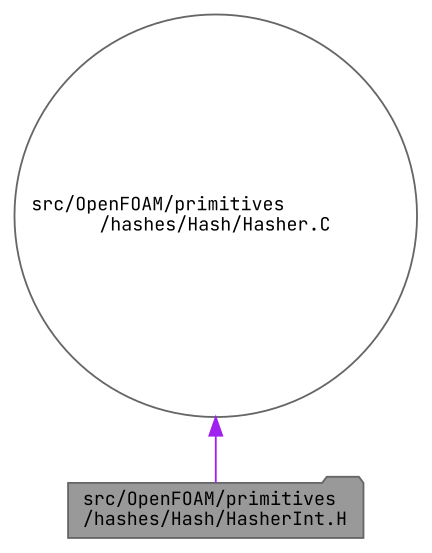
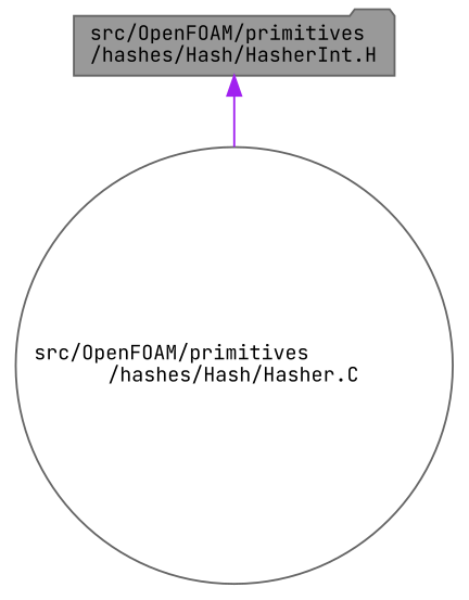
  digraph {
    fontname="JetBrains Mono"
    node [fontname="JetBrains Mono" fontsize=10 style=filled]
    n1 [color=gray40 fillcolor=grey60 fontcolor=black height=0.2 label="src/OpenFOAM/primitives\l/hashes/Hash/HasherInt.H" shape=folder width=0.4]
    n2 [color=grey40 fillcolor=white height=0.2 label="src/OpenFOAM/primitives\l/hashes/Hash/Hasher.C" shape=circle width=0.4]
-   n2 -> n1 [color=purple dir=back fontname="JetBrains Mono" fontsize=10 labelfontname=Helvetica labelfontsize=10 style=solid]
+   n1 -> n2 [color=purple dir=back fontname="JetBrains Mono" fontsize=10 labelfontname=Helvetica labelfontsize=10 style=solid]
  }
